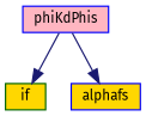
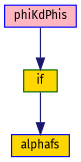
  digraph {
    fontname="Fira Sans"
    rankdir=TB
    node [color=blue fillcolor=gold fontname="Fira Sans" fontsize=10 shape=record style=filled]
    edge [color=midnightblue fontname="Fira Sans" fontsize=10 labelfontname=Helvetica labelfontsize=10 style=solid]
    n1 [color=darkgreen fontcolor=black height=0.2 label=if width=0.4]
    n2 [height=0.2 label=alphafs width=0.4]
    n3 [fillcolor=lightpink height=0.2 label=phiKdPhis width=0.4]
-   n3 -> n2
+   n1 -> n2
    n3 -> n1
  }
